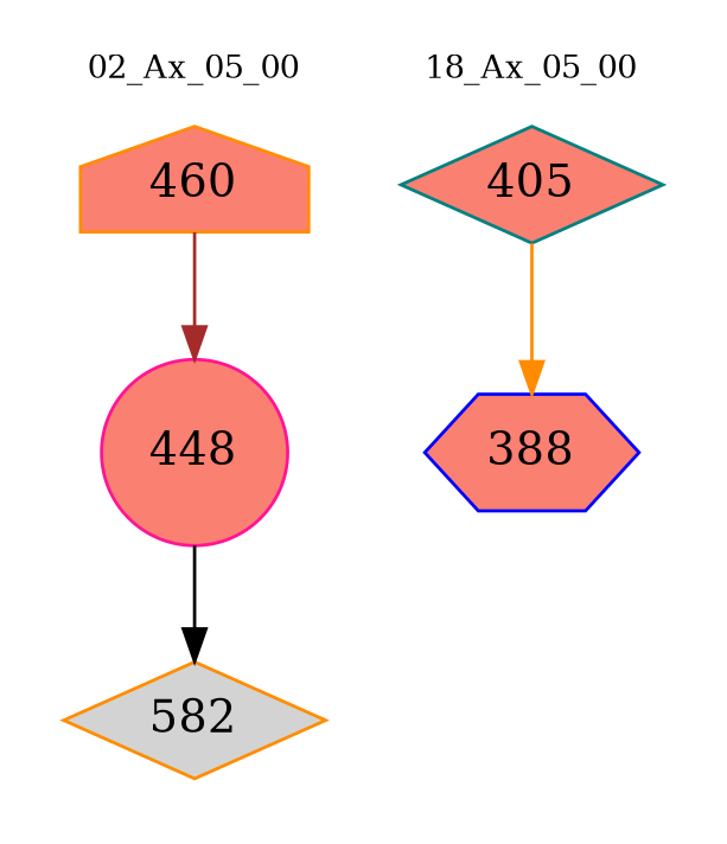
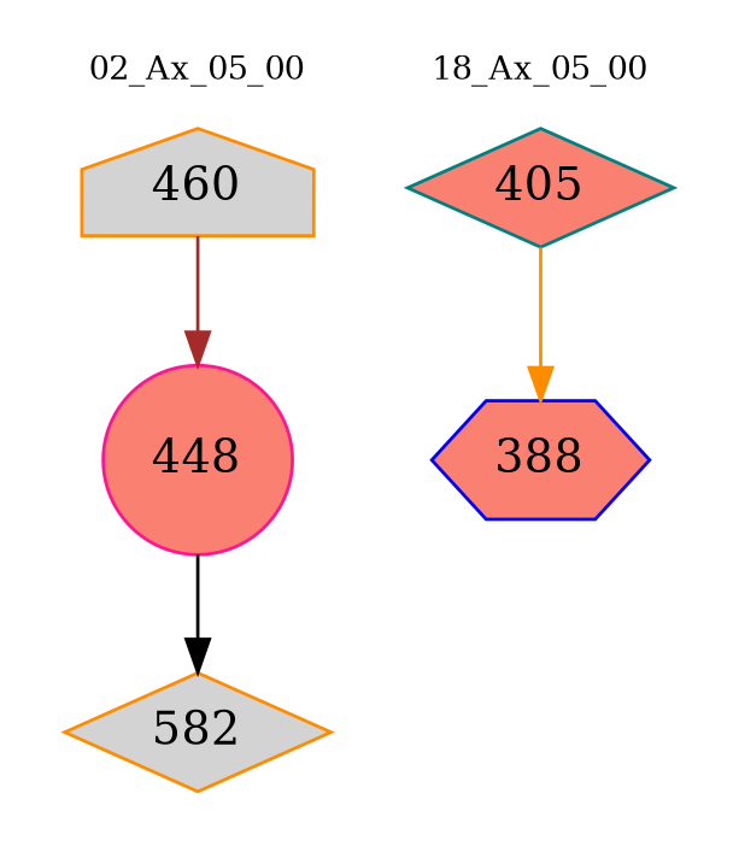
  digraph {
    node [color=darkorange fillcolor=salmon shape=diamond style=filled]
-   n1 [label=460 shape=house]
+   n1 [fillcolor=lightgrey label=460 shape=house]
    n2 [color=deeppink label=448 shape=circle]
    n3 [fillcolor=lightgrey label=582]
    n4 [color=teal label=405]
    n5 [color=blue label=388 shape=hexagon]
    subgraph cluster_1 {
      color=white
      fontsize=10
      label="02_Ax_05_00"
      n1
      n2
      n3
    }
    subgraph cluster_2 {
      color=white
      fontsize=10
      label="18_Ax_05_00"
      n4
      n5
    }
    n1 -> n2 [color=brown]
    n2 -> n3 [color=black]
    n4 -> n5 [color=darkorange]
  }
